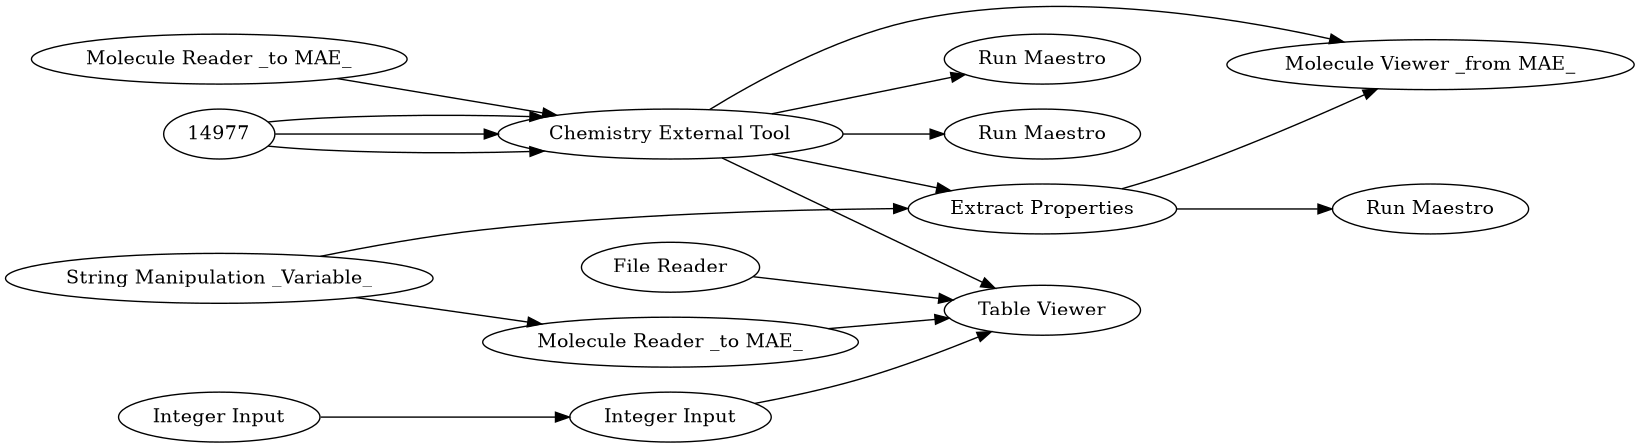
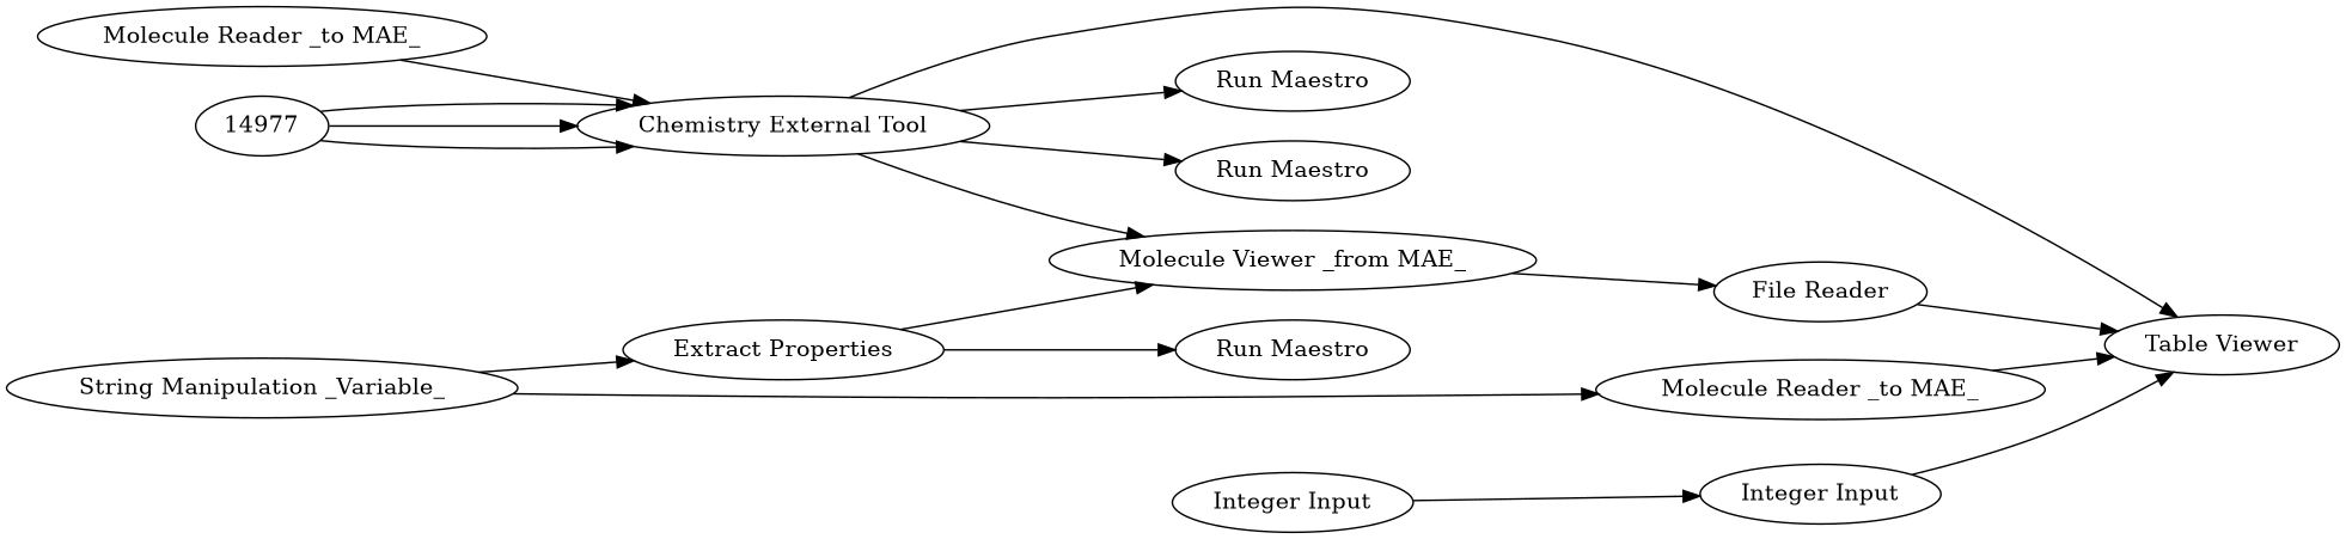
  digraph {
    rankdir=LR
    n1 [label="Molecule Reader _to MAE_"]
    n2 [label="Chemistry External Tool"]
    n3 [label="Extract Properties"]
    n4 [label="Table Viewer"]
    n5 [label="Molecule Viewer _from MAE_"]
    n6 [label="Run Maestro"]
    n7 [label="Run Maestro"]
    n8 [label="Run Maestro"]
    n9 [label="File Reader"]
    n10 [label="String Manipulation _Variable_"]
    n11 [label="Molecule Reader _to MAE_"]
    n12 [label="Integer Input"]
    n13 [label="Integer Input"]
    14977
    n1 -> n2
-   n2 -> n3
    n2 -> n4
    n2 -> n5
    n2 -> n6
    n2 -> n7
    n3 -> n5
    n3 -> n8
+   n5 -> n9
    n9 -> n4
    n10 -> n3
    n10 -> n11
    n11 -> n4
    n12 -> n13
    n13 -> n4
    14977 -> n2
    14977 -> n2
    14977 -> n2
  }
